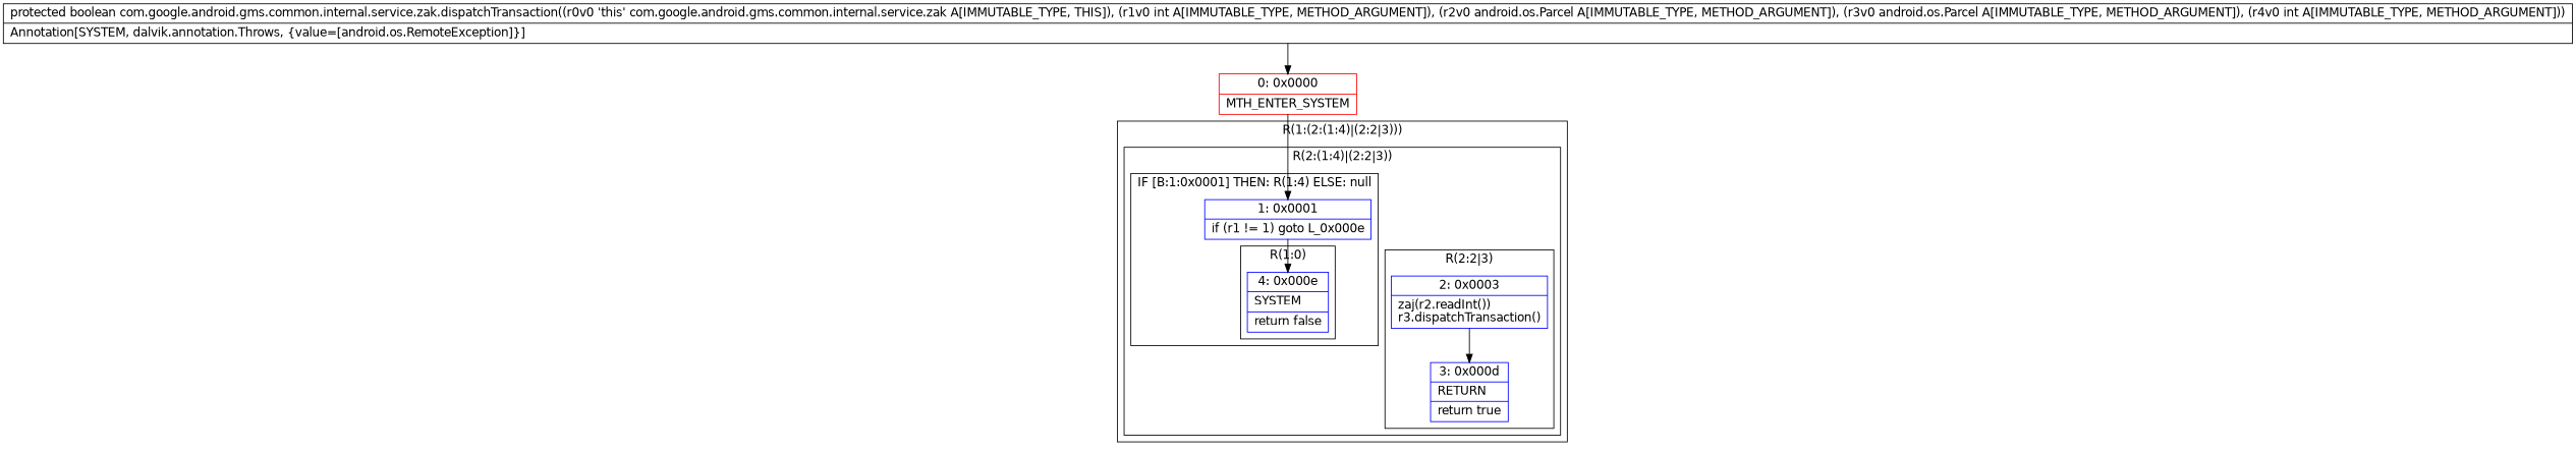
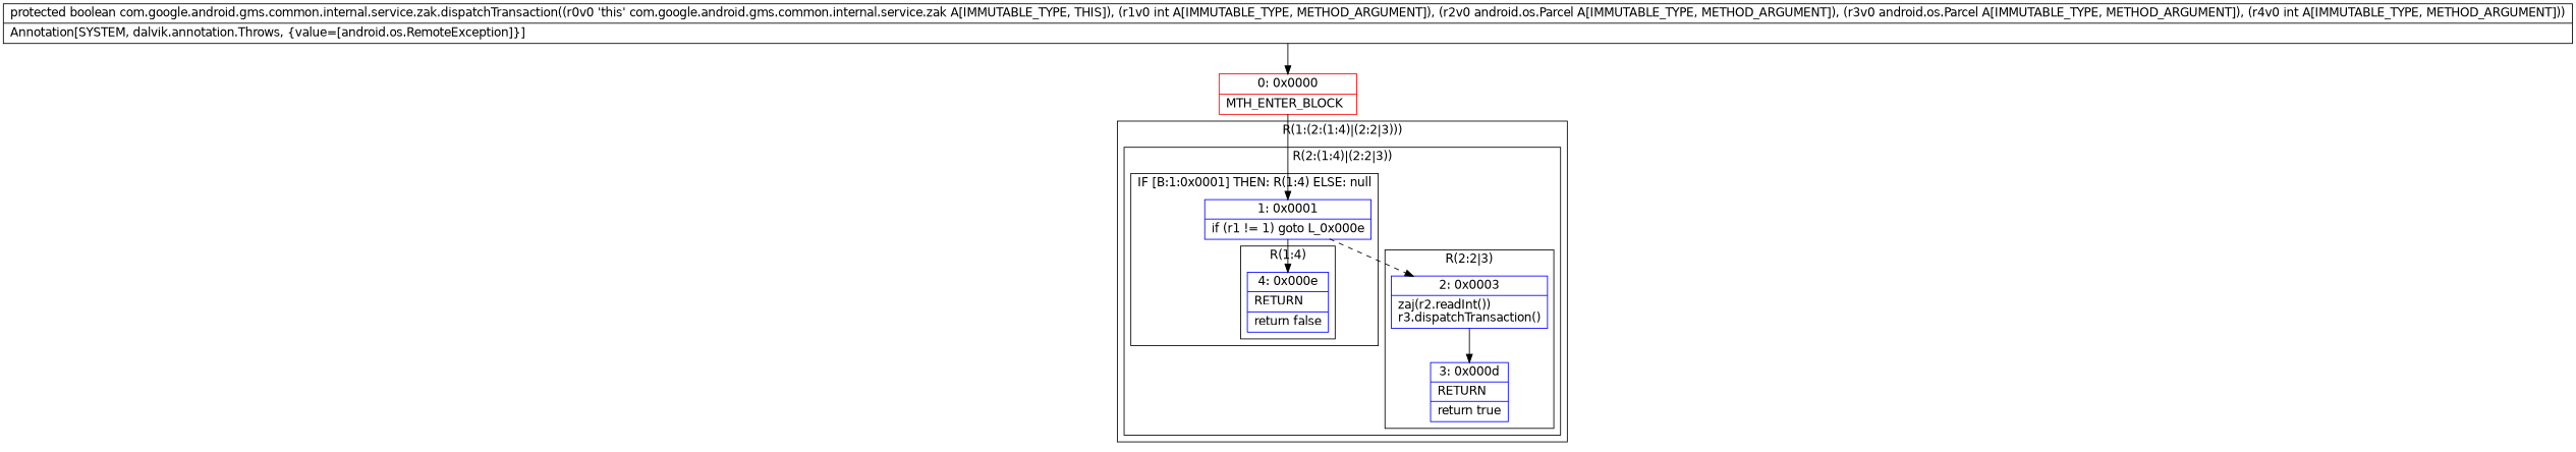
  digraph {
    fontname="DejaVu Sans"
    node [color=blue fontname="DejaVu Sans" shape=record]
    edge [fontname="DejaVu Sans"]
-   n1 [label="{4\:\ 0x000e|SYSTEM\l|return false\l}"]
+   n1 [label="{4\:\ 0x000e|RETURN\l|return false\l}"]
    n2 [label="{1\:\ 0x0001|if (r1 != 1) goto L_0x000e\l}"]
    n3 [label="{2\:\ 0x0003|zaj(r2.readInt())\lr3.dispatchTransaction()\l}"]
    n4 [label="{3\:\ 0x000d|RETURN\l|return true\l}"]
-   n5 [color=red label="{0\:\ 0x0000|MTH_ENTER_SYSTEM\l}"]
+   n5 [color=red label="{0\:\ 0x0000|MTH_ENTER_BLOCK\l}"]
    n6 [label="{protected boolean com.google.android.gms.common.internal.service.zak.dispatchTransaction((r0v0 'this' com.google.android.gms.common.internal.service.zak A[IMMUTABLE_TYPE, THIS]), (r1v0 int A[IMMUTABLE_TYPE, METHOD_ARGUMENT]), (r2v0 android.os.Parcel A[IMMUTABLE_TYPE, METHOD_ARGUMENT]), (r3v0 android.os.Parcel A[IMMUTABLE_TYPE, METHOD_ARGUMENT]), (r4v0 int A[IMMUTABLE_TYPE, METHOD_ARGUMENT]))  | Annotation[SYSTEM, dalvik.annotation.Throws, \{value=[android.os.RemoteException]\}]\l}" color=""]
    subgraph cluster_1 {
      label="R(1:(2:(1:4)|(2:2|3)))"
      subgraph cluster_2 {
        label="R(2:(1:4)|(2:2|3))"
        subgraph cluster_3 {
          label="IF [B:1:0x0001] THEN: R(1:4) ELSE: null"
          n2
          subgraph cluster_4 {
-           label="R(1:0)"
+           label="R(1:4)"
            n1
          }
        }
        subgraph cluster_5 {
          label="R(2:2|3)"
          n3
          n4
        }
      }
    }
    n2 -> n1
+   n2 -> n3 [style=dashed]
    n3 -> n4
    n5 -> n2
    n6 -> n5
  }
